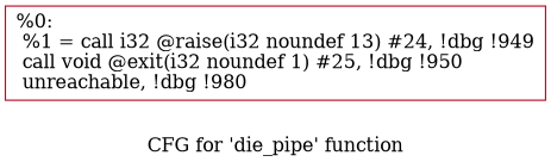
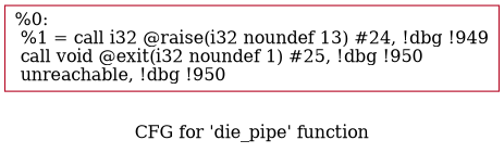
  digraph {
    label="CFG for 'die_pipe' function"
-   n1 [color="#b70d28ff" fillcolor=white label="{%0:\l  %1 = call i32 @raise(i32 noundef 13) #24, !dbg !949\l  call void @exit(i32 noundef 1) #25, !dbg !950\l  unreachable, !dbg !980\l}" shape=record style=filled]
+   n1 [color="#b70d28ff" fillcolor=white label="{%0:\l  %1 = call i32 @raise(i32 noundef 13) #24, !dbg !949\l  call void @exit(i32 noundef 1) #25, !dbg !950\l  unreachable, !dbg !950\l}" shape=record style=filled]
  }
